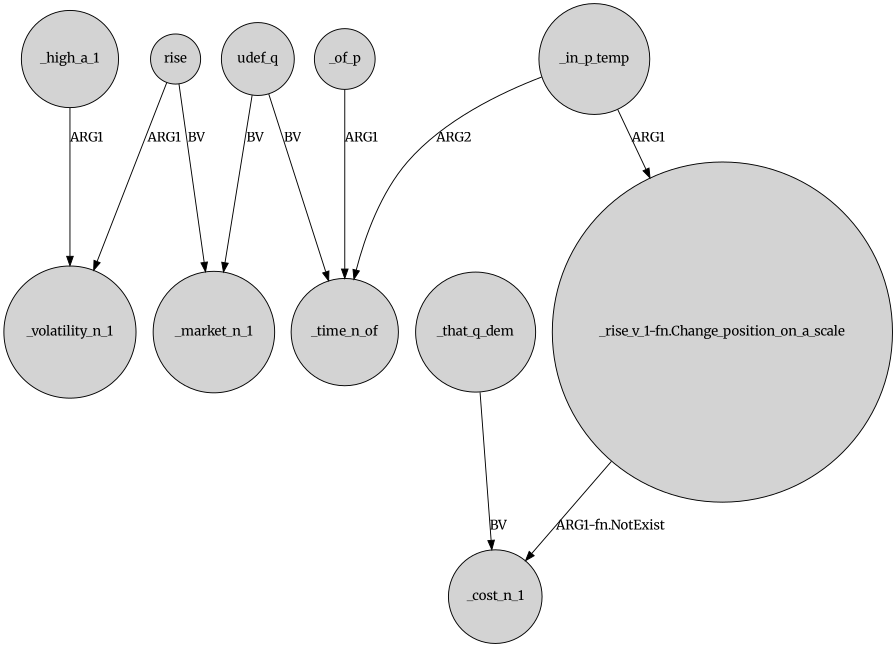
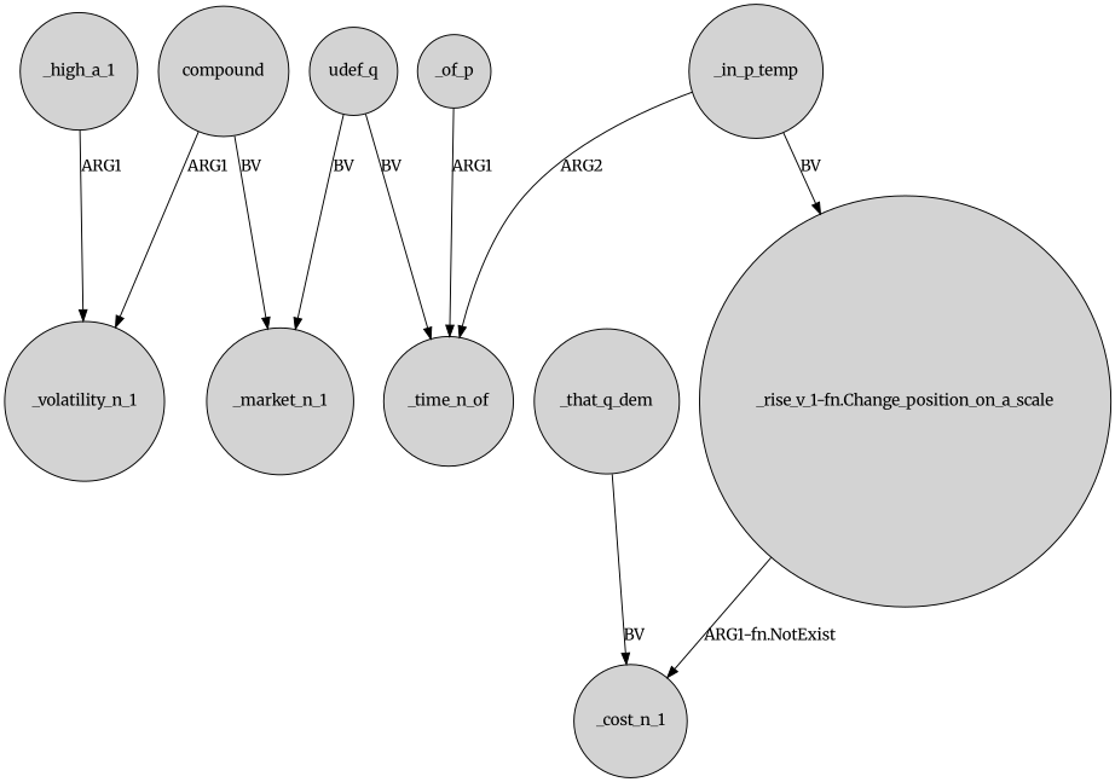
  digraph {
    fontname=Merriweather
    node [fontname=Merriweather shape=circle style=filled]
    edge [fontname=Merriweather]
-   compound [label=rise]
+   compound
    _market_n_1
    _volatility_n_1
    _in_p_temp
    _time_n_of
    "_rise_v_1-fn.Change_position_on_a_scale"
    _cost_n_1
    udef_q
    _of_p
    _that_q_dem
    _high_a_1
    compound -> _market_n_1 [label=BV]
    compound -> _volatility_n_1 [label=ARG1]
    _in_p_temp -> _time_n_of [label=ARG2]
-   _in_p_temp -> "_rise_v_1-fn.Change_position_on_a_scale" [label=ARG1]
+   _in_p_temp -> "_rise_v_1-fn.Change_position_on_a_scale" [label=BV]
    "_rise_v_1-fn.Change_position_on_a_scale" -> _cost_n_1 [label="ARG1-fn.NotExist"]
    udef_q -> _market_n_1 [label=BV]
    udef_q -> _time_n_of [label=BV]
    _of_p -> _time_n_of [label=ARG1]
    _that_q_dem -> _cost_n_1 [label=BV]
    _high_a_1 -> _volatility_n_1 [label=ARG1]
  }
